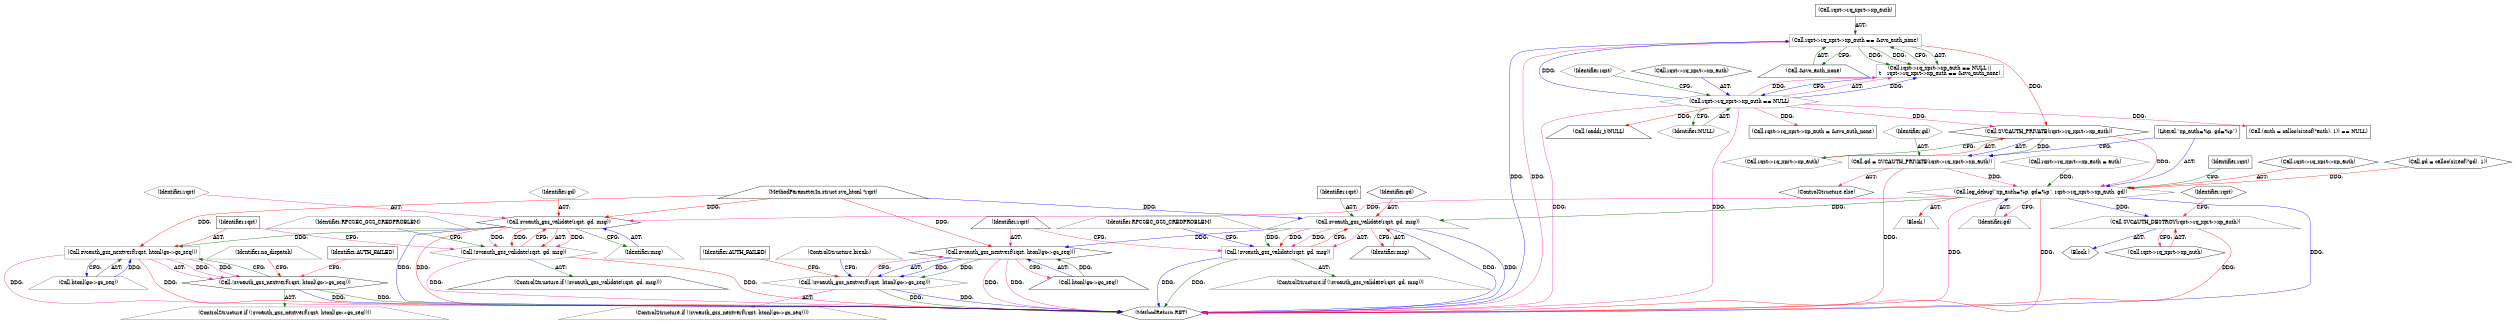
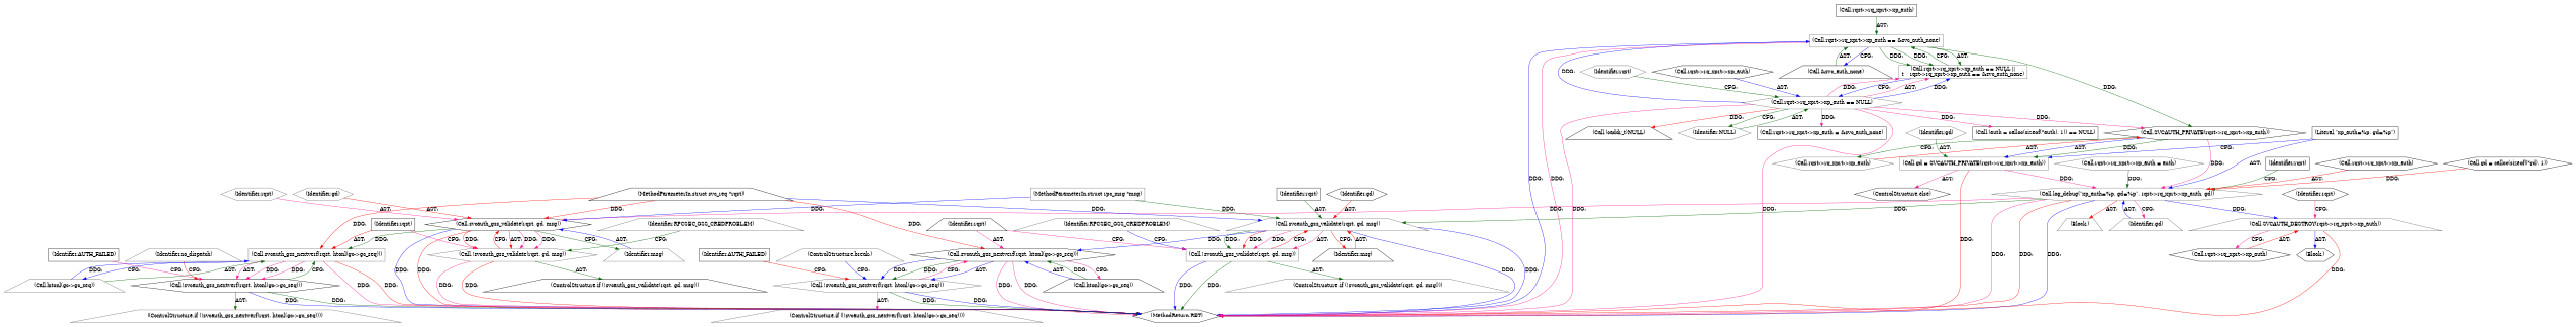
  digraph {
    node [color=gray40 shape=hexagon]
    edge [color=deeppink]
    n1 [label="(Call,gd = SVCAUTH_PRIVATE(rqst->rq_xprt->xp_auth))" shape=box]
    n2 [label="(Call,log_debug(\"xp_auth=%p, gd=%p\", rqst->rq_xprt->xp_auth, gd))"]
    n3 [color=black label="(MethodReturn,RET)"]
    n4 [color=black label="(ControlStructure,else)"]
    n5 [color=black label="(Call,SVCAUTH_PRIVATE(rqst->rq_xprt->xp_auth))"]
    n6 [label="(Call,rqst->rq_xprt->xp_auth)"]
    n7 [label="(Call,svcauth_gss_validate(rqst, gd, msg))" shape=trapezium]
    n8 [color=black label="(Call,svcauth_gss_validate(rqst, gd, msg))"]
    n9 [label="(Call,SVCAUTH_DESTROY(rqst->rq_xprt->xp_auth))" shape=trapezium]
    n10 [label="(Identifier,gd)" shape=trapezium]
    n11 [label="(Block,)" shape=trapezium]
    n12 [label="(Call,rqst->rq_xprt->xp_auth == &svc_auth_none)" shape=box]
    n13 [color=black label="(Call,&svc_auth_none)" shape=trapezium]
    n14 [label="(Call,rqst->rq_xprt->xp_auth == NULL ||\n\t    rqst->rq_xprt->xp_auth == &svc_auth_none)" shape=box]
    n15 [label="(Call,rqst->rq_xprt->xp_auth == NULL)"]
    n16 [color=black label="(Call,rqst->rq_xprt->xp_auth = &svc_auth_none)" shape=box]
    n17 [color=black label="(Call,(auth = calloc(sizeof(*auth), 1)) == NULL)" shape=box]
    n18 [label="(Identifier,NULL)"]
    n19 [color=black label="(Call,(caddr_t)NULL)" shape=trapezium]
    n20 [label="(Call,!svcauth_gss_validate(rqst, gd, msg))" shape=box]
    n21 [color=black label="(Call,svcauth_gss_nextverf(rqst, htonl(gc->gc_seq)))"]
    n22 [color=black label="(Identifier,msg)" shape=trapezium]
    n23 [label="(Call,!svcauth_gss_validate(rqst, gd, msg))"]
    n24 [label="(Call,svcauth_gss_nextverf(rqst, htonl(gc->gc_seq)))" shape=box]
    n25 [label="(Identifier,msg)" shape=trapezium]
    n26 [color=black label="(Call,rqst->rq_xprt->xp_auth)"]
    n27 [color=black label="(Block,)"]
    n28 [label="(ControlStructure,if (!svcauth_gss_validate(rqst, gd, msg)))" shape=trapezium]
    n29 [label="(Call,!svcauth_gss_nextverf(rqst, htonl(gc->gc_seq)))"]
    n30 [color=black label="(Call,htonl(gc->gc_seq))" shape=trapezium]
    n31 [label="(ControlStructure,if (!svcauth_gss_nextverf(rqst, htonl(gc->gc_seq))))" shape=trapezium]
    n32 [color=black label="(ControlStructure,if (!svcauth_gss_validate(rqst, gd, msg)))" shape=trapezium]
    n33 [color=black label="(Call,!svcauth_gss_nextverf(rqst, htonl(gc->gc_seq)))"]
    n34 [label="(Call,htonl(gc->gc_seq))" shape=trapezium]
    n35 [label="(ControlStructure,if (!svcauth_gss_nextverf(rqst, htonl(gc->gc_seq))))" shape=trapezium]
    n36 [color=black label="(Identifier,rqst)" shape=box]
    n37 [label="(Identifier,rqst)"]
    n38 [color=black label="(Identifier,rqst)" shape=box]
    n39 [color=black label="(Identifier,rqst)"]
    n40 [label="(Identifier,RPCSEC_GSS_CREDPROBLEM)" shape=trapezium]
    n41 [label="(Identifier,gd)"]
+   n42 [label="(MethodParameterIn,struct rpc_msg *msg)" shape=box]
    n43 [color=black label="(Call,rqst->rq_xprt->xp_auth)"]
-   n44 [color=black label="(MethodParameterIn,struct svc_htonl *rqst)" shape=trapezium]
+   n44 [color=black label="(MethodParameterIn,struct svc_req *rqst)" shape=trapezium]
    n45 [color=black label="(Call,rqst->rq_xprt->xp_auth)" shape=box]
    n46 [color=black label="(Identifier,rqst)" shape=box]
    n47 [color=black label="(Call,rqst->rq_xprt->xp_auth)"]
    n48 [color=black label="(Identifier,rqst)" shape=trapezium]
    n49 [color=black label="(Call,gd = calloc(sizeof(*gd), 1))"]
    n50 [label="(ControlStructure,break;)" shape=trapezium]
    n51 [color=black label="(Identifier,AUTH_FAILED)" shape=box]
    n52 [label="(Identifier,gd)"]
    n53 [color=black label="(Identifier,gd)"]
    n54 [label="(Call,rqst->rq_xprt->xp_auth = auth)"]
    n55 [color=black label="(Identifier,AUTH_FAILED)" shape=box]
    n56 [color=black label="(Literal,\"xp_auth=%p, gd=%p\")" shape=box]
    n57 [label="(Identifier,no_dispatch)" shape=trapezium]
    n58 [label="(Identifier,RPCSEC_GSS_CREDPROBLEM)" shape=trapezium]
    n59 [label="(Identifier,rqst)"]
    n1 -> n2 [label="DDG: "]
    n1 -> n3 [color=red label="DDG: "]
    n1 -> n4 [label="AST: "]
    n2 -> n3 [color=blue label="DDG: "]
    n2 -> n3 [label="DDG: "]
    n2 -> n3 [color=red label="DDG: "]
    n2 -> n7 [color=darkgreen label="DDG: "]
    n2 -> n8 [label="DDG: "]
    n2 -> n9 [color=blue label="DDG: "]
    n2 -> n10 [label="CFG: "]
    n2 -> n11 [color=red label="AST: "]
    n5 -> n1 [color=blue label="AST: "]
    n5 -> n1 [color=darkgreen label="DDG: "]
    n5 -> n2 [label="DDG: "]
    n5 -> n6 [color=darkgreen label="CFG: "]
    n6 -> n5 [color=red label="AST: "]
    n7 -> n3 [color=blue label="DDG: "]
    n7 -> n3 [color=blue label="DDG: "]
    n7 -> n20 [label="AST: "]
    n7 -> n20 [color=darkgreen label="DDG: "]
    n7 -> n20 [color=red label="DDG: "]
    n7 -> n20 [label="DDG: "]
    n7 -> n21 [color=blue label="DDG: "]
    n7 -> n22 [color=red label="CFG: "]
    n8 -> n3 [color=blue label="DDG: "]
    n8 -> n3 [color=red label="DDG: "]
    n8 -> n23 [color=red label="AST: "]
    n8 -> n23 [label="DDG: "]
    n8 -> n23 [label="DDG: "]
    n8 -> n23 [color=red label="DDG: "]
    n8 -> n24 [color=darkgreen label="DDG: "]
    n8 -> n25 [color=darkgreen label="CFG: "]
    n9 -> n3 [color=red label="DDG: "]
    n9 -> n26 [label="CFG: "]
    n9 -> n27 [color=blue label="AST: "]
    n10 -> n2 [color=blue label="AST: "]
    n12 -> n3 [color=blue label="DDG: "]
    n12 -> n3 [label="DDG: "]
-   n12 -> n5 [color=red label="DDG: "]
-   n12 -> n13 [color=darkgreen label="CFG: "]
+   n12 -> n5 [color=darkgreen label="DDG: "]
+   n12 -> n13 [color=blue label="CFG: "]
    n12 -> n14 [color=darkgreen label="AST: "]
    n12 -> n14 [color=darkgreen label="DDG: "]
    n12 -> n14 [color=darkgreen label="DDG: "]
    n13 -> n12 [color=darkgreen label="AST: "]
    n14 -> n12 [color=darkgreen label="CFG: "]
    n14 -> n15 [color=blue label="CFG: "]
    n15 -> n3 [label="DDG: "]
    n15 -> n3 [label="DDG: "]
    n15 -> n5 [label="DDG: "]
    n15 -> n12 [color=blue label="DDG: "]
    n15 -> n14 [label="AST: "]
    n15 -> n14 [color=blue label="DDG: "]
    n15 -> n14 [label="DDG: "]
    n15 -> n16 [label="DDG: "]
    n15 -> n17 [label="DDG: "]
    n15 -> n18 [color=darkgreen label="CFG: "]
    n15 -> n19 [color=red label="DDG: "]
    n18 -> n15 [color=darkgreen label="AST: "]
    n20 -> n3 [color=darkgreen label="DDG: "]
    n20 -> n3 [color=blue label="DDG: "]
    n20 -> n7 [color=red label="CFG: "]
    n20 -> n28 [color=darkgreen label="AST: "]
    n21 -> n3 [label="DDG: "]
    n21 -> n3 [label="DDG: "]
    n21 -> n29 [color=blue label="AST: "]
    n21 -> n29 [color=blue label="DDG: "]
    n21 -> n29 [color=darkgreen label="DDG: "]
    n21 -> n30 [label="CFG: "]
    n22 -> n7 [color=red label="AST: "]
    n23 -> n3 [label="DDG: "]
    n23 -> n3 [color=red label="DDG: "]
    n23 -> n8 [color=red label="CFG: "]
    n23 -> n32 [color=darkgreen label="AST: "]
    n24 -> n3 [label="DDG: "]
    n24 -> n3 [color=red label="DDG: "]
    n24 -> n33 [label="AST: "]
    n24 -> n33 [label="DDG: "]
    n24 -> n33 [label="DDG: "]
    n24 -> n34 [color=blue label="CFG: "]
    n25 -> n8 [color=blue label="AST: "]
    n26 -> n9 [color=red label="AST: "]
    n29 -> n3 [color=blue label="DDG: "]
    n29 -> n3 [color=darkgreen label="DDG: "]
    n29 -> n21 [label="CFG: "]
    n29 -> n31 [label="AST: "]
    n30 -> n21 [color=blue label="AST: "]
    n30 -> n21 [color=darkgreen label="DDG: "]
    n33 -> n3 [color=darkgreen label="DDG: "]
    n33 -> n3 [color=blue label="DDG: "]
    n33 -> n24 [color=darkgreen label="CFG: "]
    n33 -> n35 [color=darkgreen label="AST: "]
    n34 -> n24 [color=darkgreen label="AST: "]
    n34 -> n24 [color=blue label="DDG: "]
    n36 -> n23 [label="CFG: "]
    n36 -> n24 [color=red label="AST: "]
    n37 -> n8 [label="AST: "]
    n38 -> n2 [color=darkgreen label="CFG: "]
    n39 -> n9 [label="CFG: "]
    n40 -> n20 [color=blue label="CFG: "]
    n41 -> n8 [color=red label="AST: "]
+   n42 -> n7 [color=darkgreen label="DDG: "]
+   n42 -> n8 [color=blue label="DDG: "]
    n43 -> n2 [color=red label="AST: "]
    n44 -> n7 [color=blue label="DDG: "]
    n44 -> n8 [color=red label="DDG: "]
    n44 -> n21 [color=red label="DDG: "]
    n44 -> n24 [color=red label="DDG: "]
    n45 -> n12 [color=darkgreen label="AST: "]
    n46 -> n7 [color=darkgreen label="AST: "]
    n47 -> n15 [color=blue label="AST: "]
    n48 -> n20 [label="CFG: "]
    n48 -> n21 [label="AST: "]
    n49 -> n2 [color=red label="DDG: "]
    n50 -> n29 [color=blue label="CFG: "]
    n51 -> n33 [label="CFG: "]
    n52 -> n1 [color=darkgreen label="AST: "]
    n53 -> n7 [color=red label="AST: "]
    n54 -> n2 [color=darkgreen label="DDG: "]
    n55 -> n29 [color=red label="CFG: "]
    n56 -> n1 [color=blue label="CFG: "]
    n56 -> n2 [color=blue label="AST: "]
    n57 -> n33 [color=red label="CFG: "]
    n58 -> n23 [color=darkgreen label="CFG: "]
    n59 -> n15 [color=darkgreen label="CFG: "]
  }
